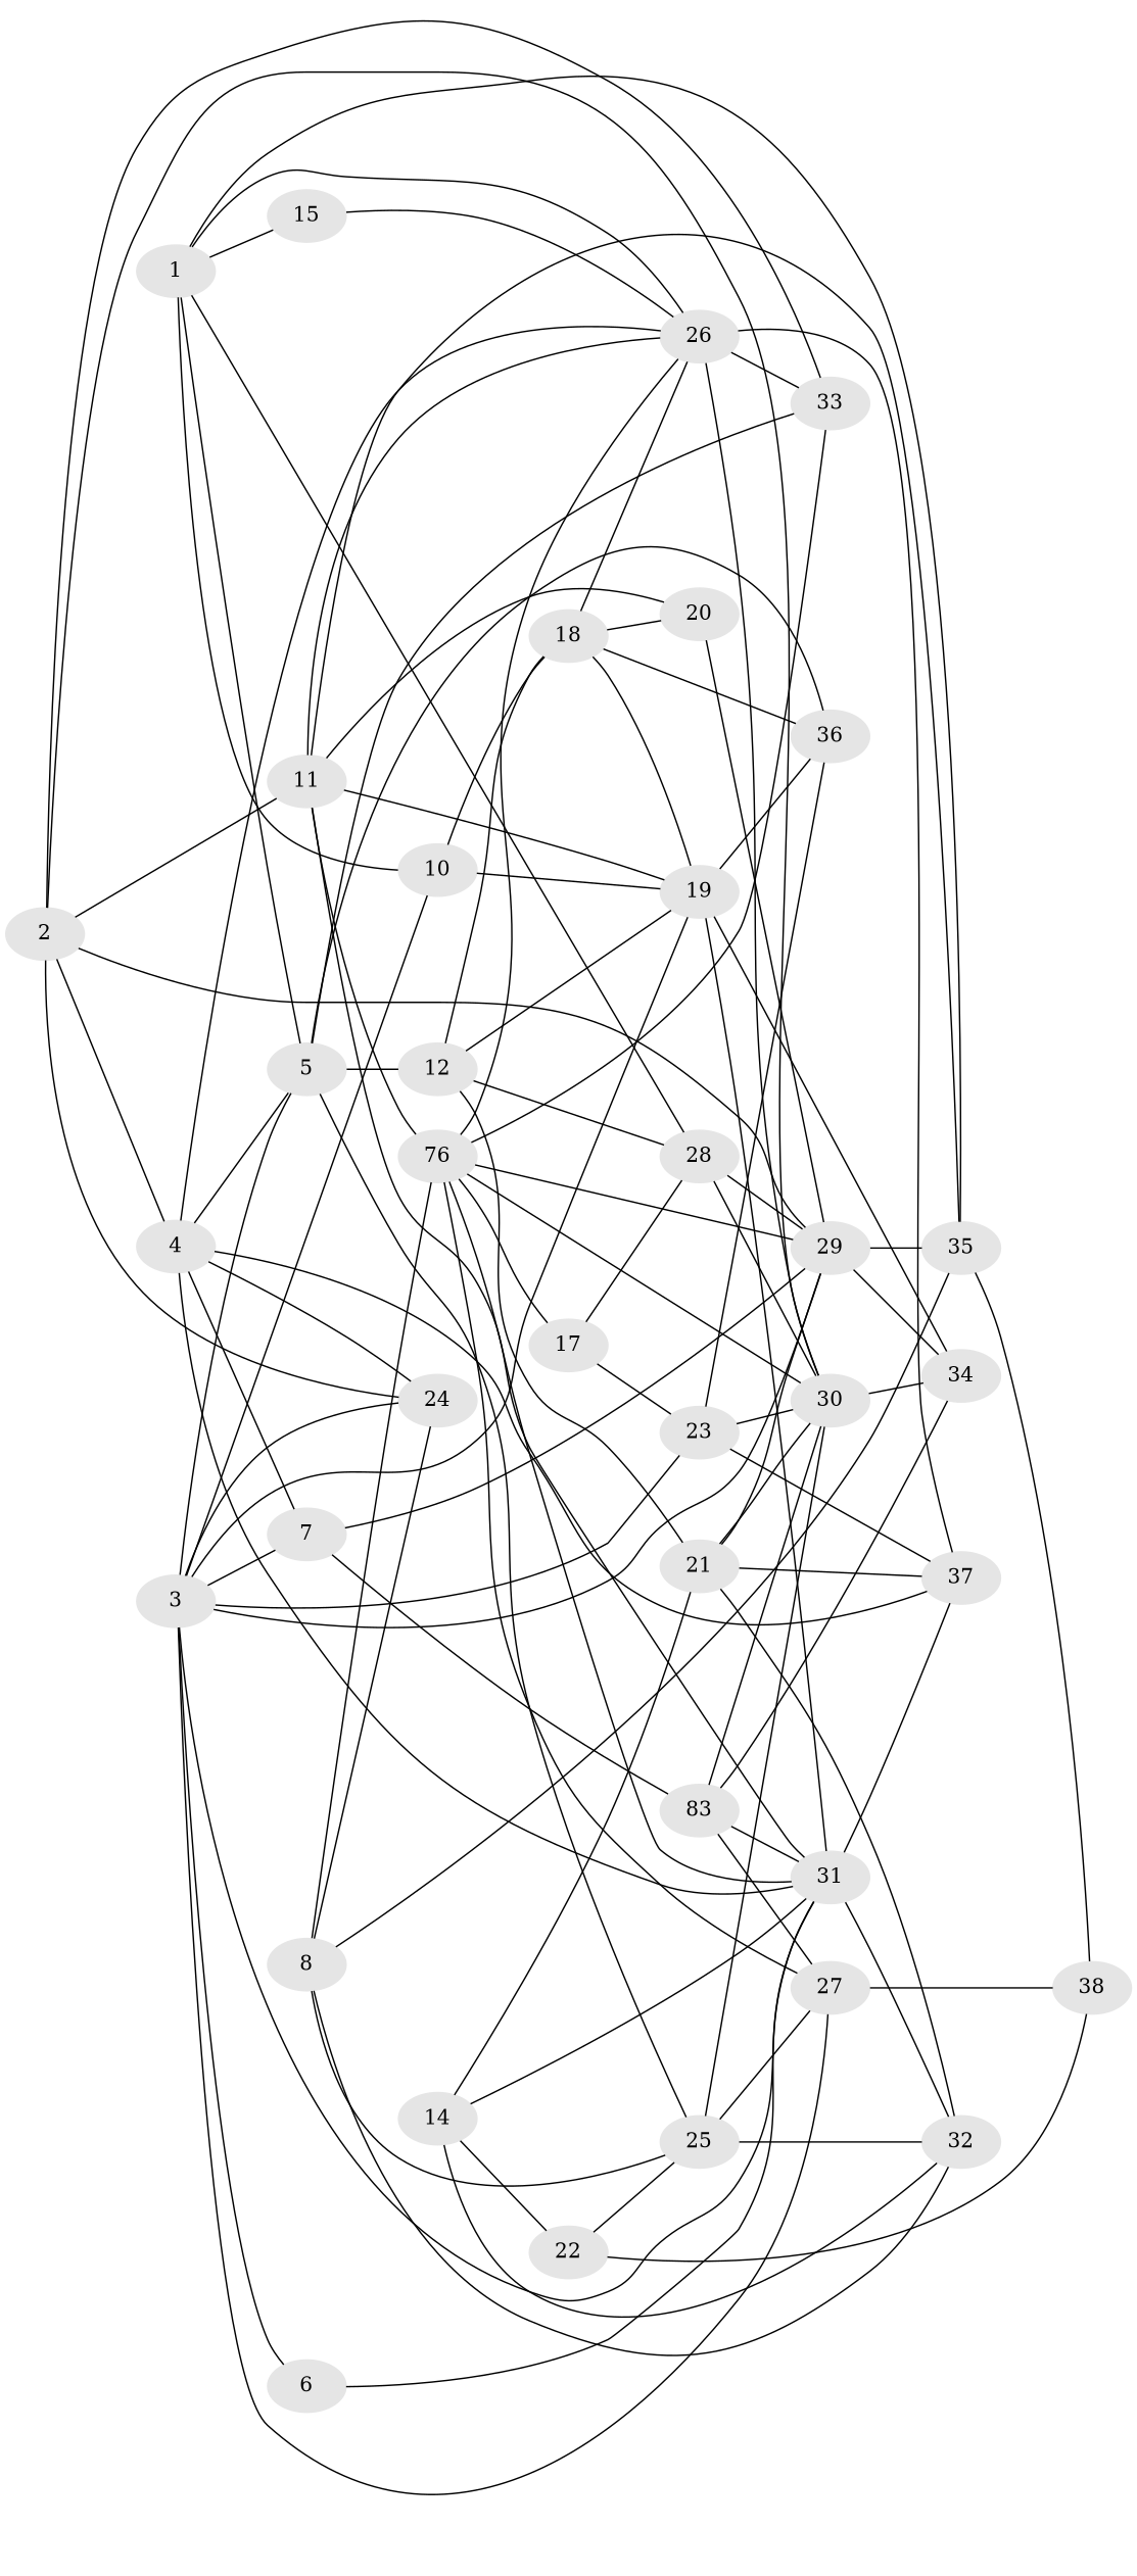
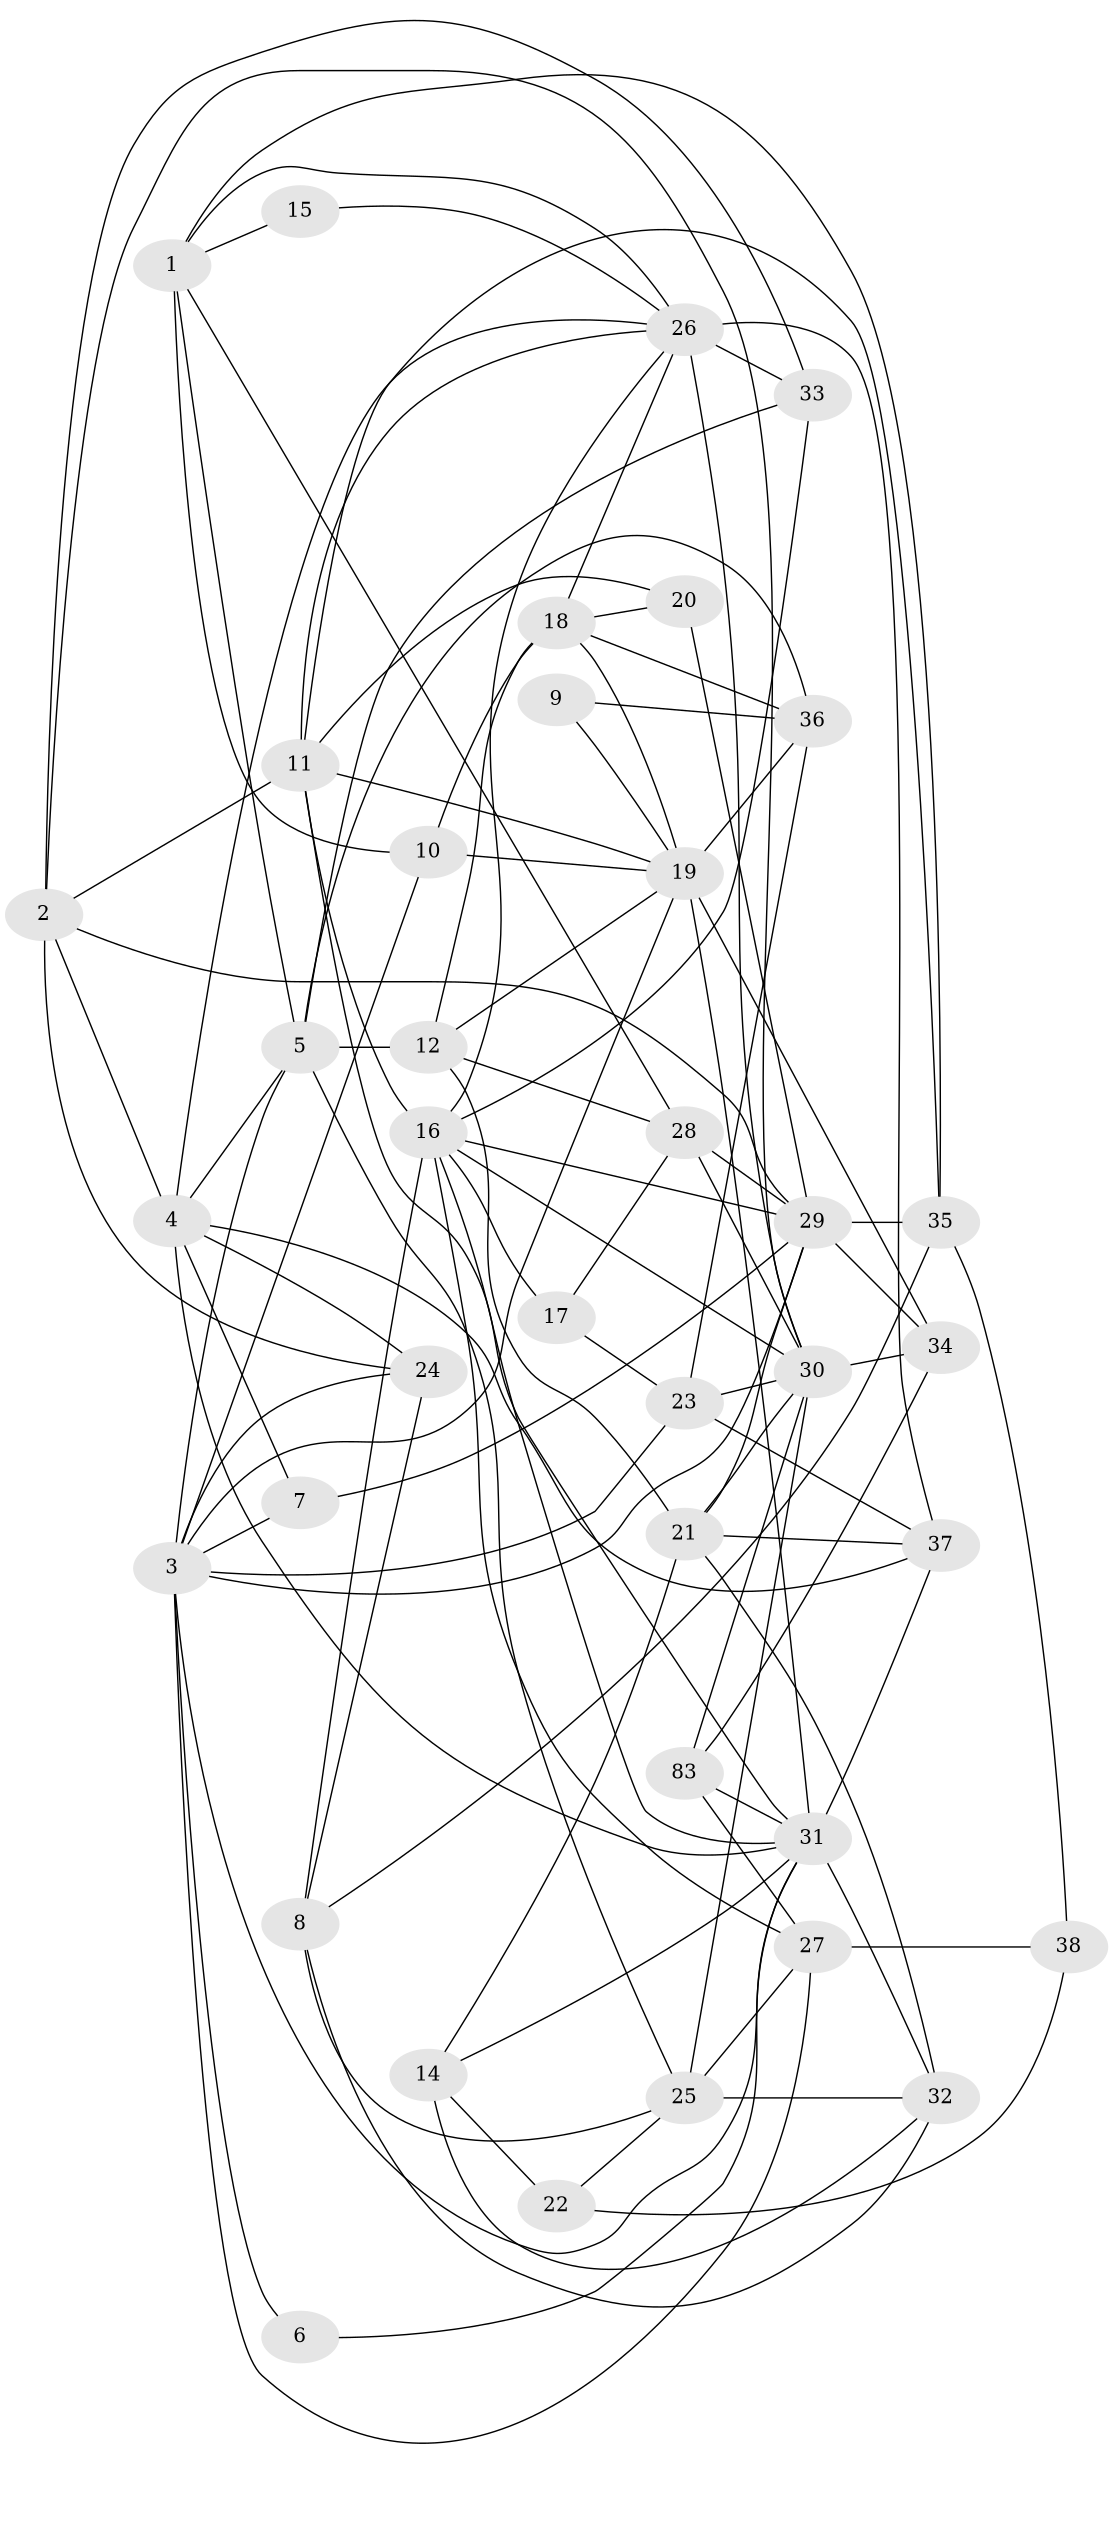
  graph {
    rankdir=LR
    node [color=gray90 style=filled]
    edge [weight=1.0]
    1
    5
    10
    15
    26
    28
    35
    33
    12
    25
    36
    19
    18
    30
    37
    29
    38
    2
    4
    11
    24
    7
    31
-   16 [label=76]
+   16
    20
    34
    3
    6
    23
    27
    n31 [label=83]
    32
    21
    8
    17
+   9
    14
    22
    1 -- 5
    1 -- 10
    1 -- 15
    1 -- 26
    1 -- 28
    1 -- 35
    5 -- 33
    5 -- 12
    5 -- 25
    5 -- 36
    10 -- 19
    10 -- 18
    15 -- 26
    26 -- 33
    26 -- 30
    26 -- 37
    28 -- 30
    28 -- 29
    35 -- 38
    12 -- 28
    12 -- 19
    12 -- 18
    12 -- 21
    25 -- 30 [weight=2.0]
    25 -- 27
    25 -- 32
    19 -- 36
    19 -- 31
    19 -- 34
    18 -- 26
    18 -- 36
    18 -- 19
    18 -- 20
    30 -- 34
    29 -- 35
    29 -- 34
    2 -- 33
    2 -- 30
    2 -- 29
    2 -- 4
    2 -- 11
    2 -- 24
    4 -- 5
    4 -- 26
    4 -- 37
    4 -- 24
    4 -- 7
    4 -- 31
    11 -- 26
    11 -- 35
    11 -- 19
    11 -- 31
    11 -- 16
    11 -- 20
    7 -- 29
-   7 -- n31
    31 -- 37
    31 -- 32
    16 -- 26
    16 -- 33
    16 -- 30
    16 -- 29
    16 -- 31
    16 -- 27 [weight=2.0]
    16 -- 17
    20 -- 29
    3 -- 5
    3 -- 10
    3 -- 19
    3 -- 29
    3 -- 24
    3 -- 7
    3 -- 31
    3 -- 6 [weight=2.0]
    3 -- 23 [weight=2.0]
    3 -- 27
    6 -- 31
    23 -- 36
    23 -- 30
    23 -- 37
    27 -- 38
    n31 -- 30 [weight=2.0]
    n31 -- 31 [weight=2.0]
    n31 -- 34
    n31 -- 27
    21 -- 30
    21 -- 37
    21 -- 29
    21 -- 32
    8 -- 35
    8 -- 25
    8 -- 24
    8 -- 16
    8 -- 32
    17 -- 28
    17 -- 23
+   9 -- 36
+   9 -- 19
    14 -- 31
    14 -- 32
    14 -- 21
    14 -- 22
    22 -- 25
    22 -- 38
  }
